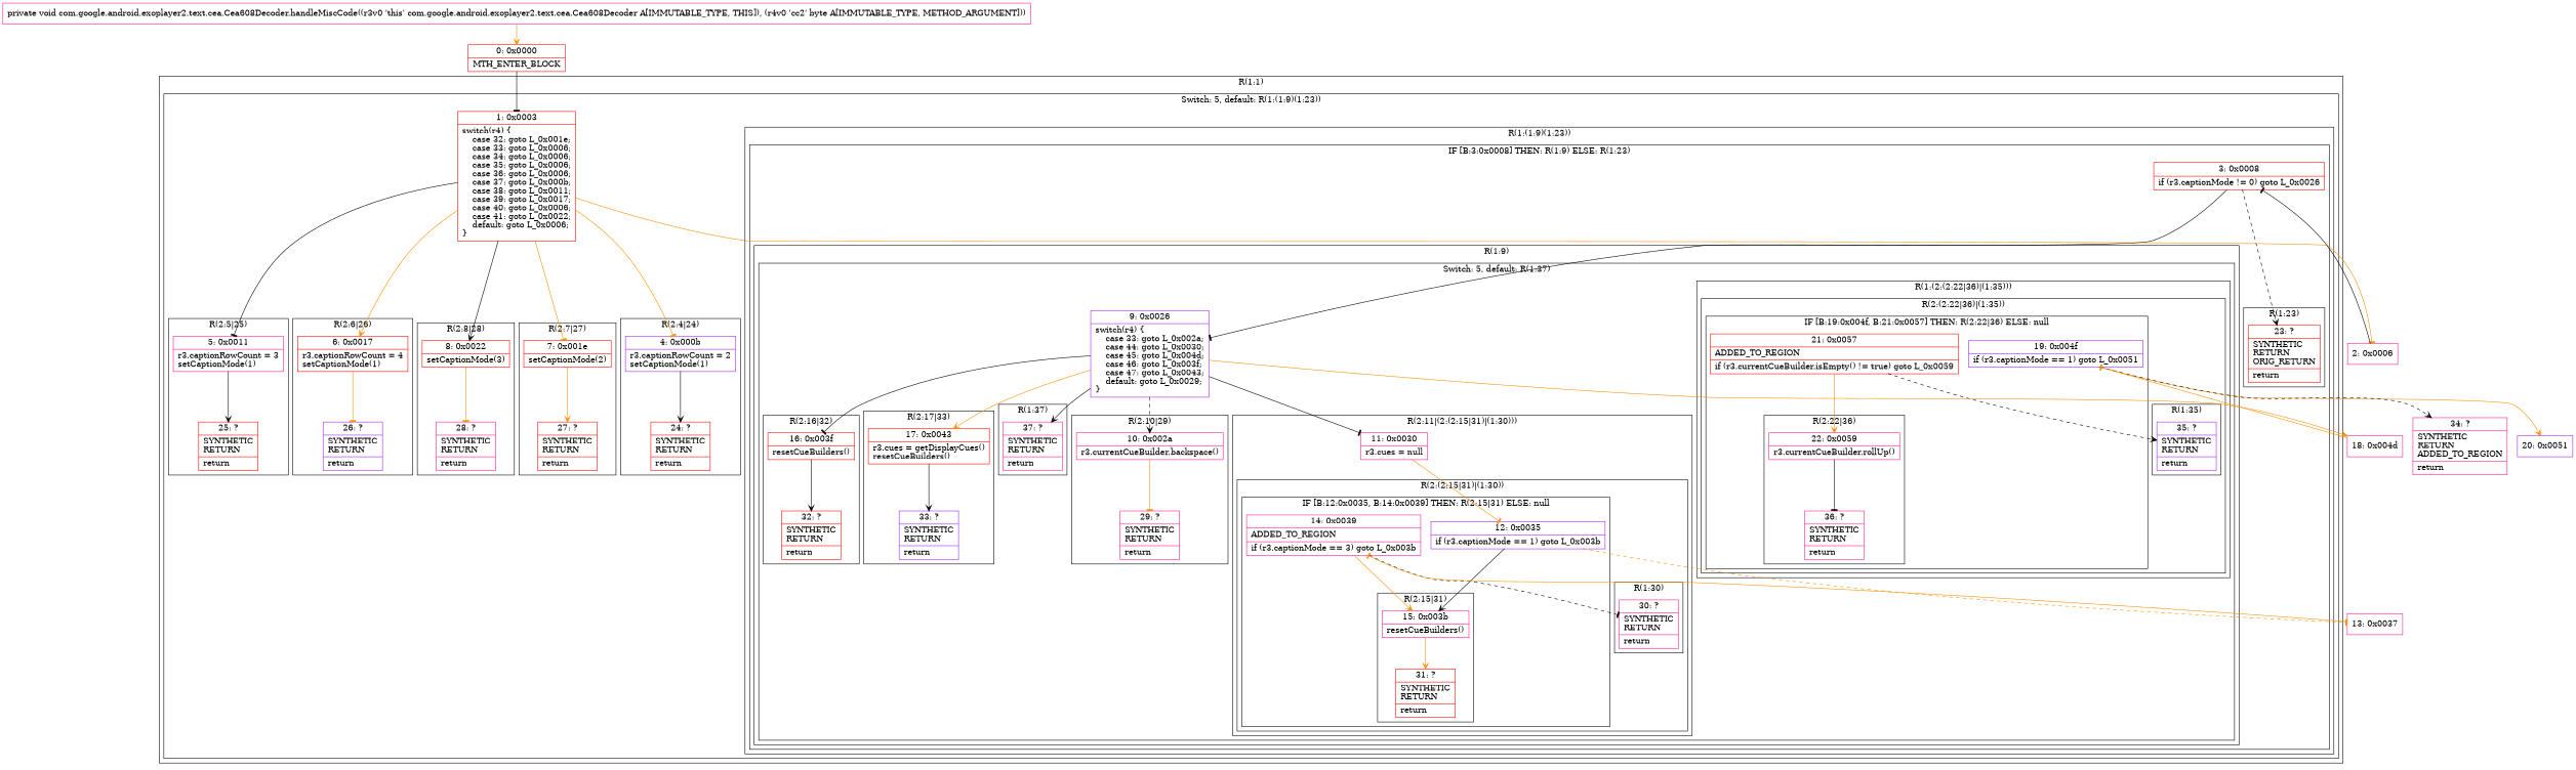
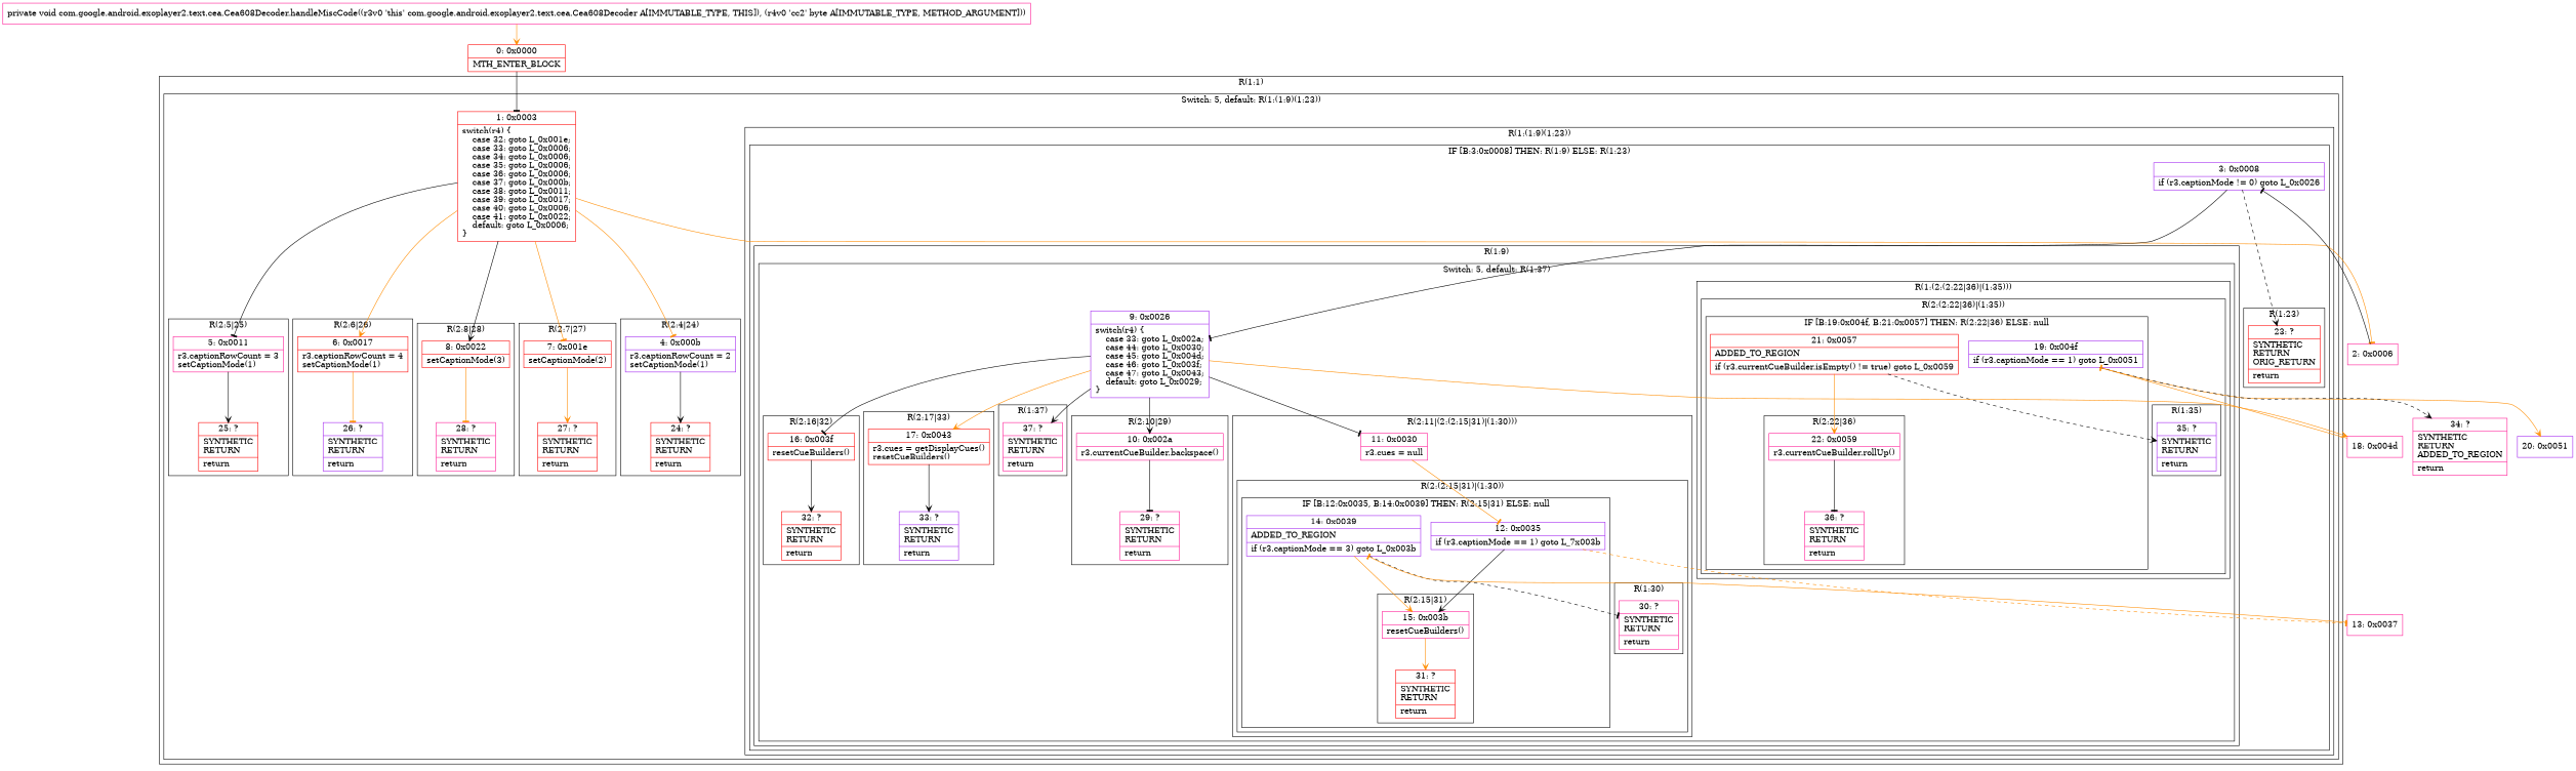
  digraph {
    node [color=deeppink shape=record]
    edge [arrowhead=vee color=darkorange]
    n1 [color=red label="{7\:\ 0x001e|setCaptionMode(2)\l}"]
    n2 [color=red label="{27\:\ ?|SYNTHETIC\lRETURN\l|return\l}"]
    n3 [color=purple label="{4\:\ 0x000b|r3.captionRowCount = 2\lsetCaptionMode(1)\l}"]
    n4 [color=red label="{24\:\ ?|SYNTHETIC\lRETURN\l|return\l}"]
    n5 [label="{5\:\ 0x0011|r3.captionRowCount = 3\lsetCaptionMode(1)\l}"]
    n6 [color=red label="{25\:\ ?|SYNTHETIC\lRETURN\l|return\l}"]
    n7 [color=red label="{6\:\ 0x0017|r3.captionRowCount = 4\lsetCaptionMode(1)\l}"]
    n8 [color=purple label="{26\:\ ?|SYNTHETIC\lRETURN\l|return\l}"]
    n9 [color=red label="{8\:\ 0x0022|setCaptionMode(3)\l}"]
    n10 [label="{28\:\ ?|SYNTHETIC\lRETURN\l|return\l}"]
    n11 [label="{10\:\ 0x002a|r3.currentCueBuilder.backspace()\l}"]
    n12 [label="{29\:\ ?|SYNTHETIC\lRETURN\l|return\l}"]
    n13 [label="{15\:\ 0x003b|resetCueBuilders()\l}"]
    n14 [color=red label="{31\:\ ?|SYNTHETIC\lRETURN\l|return\l}"]
-   n15 [color=purple label="{12\:\ 0x0035|if (r3.captionMode == 1) goto L_0x003b\l}"]
-   n16 [label="{14\:\ 0x0039|ADDED_TO_REGION\l|if (r3.captionMode == 3) goto L_0x003b\l}"]
+   n15 [color=purple label="{12\:\ 0x0035|if (r3.captionMode == 1) goto L_7x003b\l}"]
+   n16 [color=purple label="{14\:\ 0x0039|ADDED_TO_REGION\l|if (r3.captionMode == 3) goto L_0x003b\l}"]
    n17 [label="{30\:\ ?|SYNTHETIC\lRETURN\l|return\l}"]
    n18 [label="{11\:\ 0x0030|r3.cues = null\l}"]
    n19 [label="{22\:\ 0x0059|r3.currentCueBuilder.rollUp()\l}"]
    n20 [label="{36\:\ ?|SYNTHETIC\lRETURN\l|return\l}"]
    n21 [color=purple label="{19\:\ 0x004f|if (r3.captionMode == 1) goto L_0x0051\l}"]
    n22 [color=red label="{21\:\ 0x0057|ADDED_TO_REGION\l|if (r3.currentCueBuilder.isEmpty() != true) goto L_0x0059\l}"]
    n23 [color=purple label="{35\:\ ?|SYNTHETIC\lRETURN\l|return\l}"]
    n24 [color=red label="{16\:\ 0x003f|resetCueBuilders()\l}"]
    n25 [color=red label="{32\:\ ?|SYNTHETIC\lRETURN\l|return\l}"]
    n26 [color=red label="{17\:\ 0x0043|r3.cues = getDisplayCues()\lresetCueBuilders()\l}"]
    n27 [color=purple label="{33\:\ ?|SYNTHETIC\lRETURN\l|return\l}"]
    n28 [label="{37\:\ ?|SYNTHETIC\lRETURN\l|return\l}"]
    n29 [color=purple label="{9\:\ 0x0026|switch(r4) \{\l    case 33: goto L_0x002a;\l    case 44: goto L_0x0030;\l    case 45: goto L_0x004d;\l    case 46: goto L_0x003f;\l    case 47: goto L_0x0043;\l    default: goto L_0x0029;\l\}\l}"]
    n30 [color=red label="{23\:\ ?|SYNTHETIC\lRETURN\lORIG_RETURN\l|return\l}"]
-   n31 [color=red label="{3\:\ 0x0008|if (r3.captionMode != 0) goto L_0x0026\l}"]
+   n31 [color=purple label="{3\:\ 0x0008|if (r3.captionMode != 0) goto L_0x0026\l}"]
    n32 [color=red label="{1\:\ 0x0003|switch(r4) \{\l    case 32: goto L_0x001e;\l    case 33: goto L_0x0006;\l    case 34: goto L_0x0006;\l    case 35: goto L_0x0006;\l    case 36: goto L_0x0006;\l    case 37: goto L_0x000b;\l    case 38: goto L_0x0011;\l    case 39: goto L_0x0017;\l    case 40: goto L_0x0006;\l    case 41: goto L_0x0022;\l    default: goto L_0x0006;\l\}\l}"]
    n33 [label="{13\:\ 0x0037}"]
    n34 [color=purple label="{20\:\ 0x0051}"]
    n35 [label="{34\:\ ?|SYNTHETIC\lRETURN\lADDED_TO_REGION\l|return\l}"]
    n36 [label="{18\:\ 0x004d}"]
    n37 [label="{2\:\ 0x0006}"]
    n38 [color=red label="{0\:\ 0x0000|MTH_ENTER_BLOCK\l}"]
    n39 [label="{private void com.google.android.exoplayer2.text.cea.Cea608Decoder.handleMiscCode((r3v0 'this' com.google.android.exoplayer2.text.cea.Cea608Decoder A[IMMUTABLE_TYPE, THIS]), (r4v0 'cc2' byte A[IMMUTABLE_TYPE, METHOD_ARGUMENT])) }"]
    subgraph cluster_1 {
      label="R(1:1)"
      subgraph cluster_2 {
        label="Switch: 5, default: R(1:(1:9)(1:23))"
        n32
        subgraph cluster_3 {
          label="R(2:7|27)"
          n1
          n2
        }
        subgraph cluster_4 {
          label="R(2:4|24)"
          n3
          n4
        }
        subgraph cluster_5 {
          label="R(2:5|25)"
          n5
          n6
        }
        subgraph cluster_6 {
          label="R(2:6|26)"
          n7
          n8
        }
        subgraph cluster_7 {
          label="R(2:8|28)"
          n9
          n10
        }
        subgraph cluster_8 {
          label="R(1:(1:9)(1:23))"
          subgraph cluster_9 {
            label="IF [B:3:0x0008] THEN: R(1:9) ELSE: R(1:23)"
            n31
            subgraph cluster_10 {
              label="R(1:9)"
              subgraph cluster_11 {
                label="Switch: 5, default: R(1:37)"
                n29
                subgraph cluster_12 {
                  label="R(2:10|29)"
                  n11
                  n12
                }
                subgraph cluster_13 {
                  label="R(2:11|(2:(2:15|31)|(1:30)))"
                  n18
                  subgraph cluster_14 {
                    label="R(2:(2:15|31)|(1:30))"
                    subgraph cluster_15 {
                      label="IF [B:12:0x0035, B:14:0x0039] THEN: R(2:15|31) ELSE: null"
                      n15
                      n16
                      subgraph cluster_16 {
                        label="R(2:15|31)"
                        n13
                        n14
                      }
                    }
                    subgraph cluster_17 {
                      label="R(1:30)"
                      n17
                    }
                  }
                }
                subgraph cluster_18 {
                  label="R(1:(2:(2:22|36)|(1:35)))"
                  subgraph cluster_19 {
                    label="R(2:(2:22|36)|(1:35))"
                    subgraph cluster_20 {
                      label="IF [B:19:0x004f, B:21:0x0057] THEN: R(2:22|36) ELSE: null"
                      n21
                      n22
                      subgraph cluster_21 {
                        label="R(2:22|36)"
                        n19
                        n20
                      }
                    }
                    subgraph cluster_22 {
                      label="R(1:35)"
                      n23
                    }
                  }
                }
                subgraph cluster_23 {
                  label="R(2:16|32)"
                  n24
                  n25
                }
                subgraph cluster_24 {
                  label="R(2:17|33)"
                  n26
                  n27
                }
                subgraph cluster_25 {
                  label="R(1:37)"
                  n28
                }
              }
            }
            subgraph cluster_26 {
              label="R(1:23)"
              n30
            }
          }
        }
      }
    }
    n1 -> n2
    n3 -> n4 [color=black]
    n5 -> n6 [color=black]
    n7 -> n8 [arrowhead=tee]
    n9 -> n10 [arrowhead=tee]
-   n11 -> n12 [arrowhead=tee]
+   n11 -> n12 [arrowhead=tee color=black]
    n13 -> n14
    n15 -> n13 [color=black]
    n15 -> n33 [arrowhead=tee style=dashed]
    n16 -> n13
    n16 -> n17 [arrowhead=tee color=black style=dashed]
    n18 -> n15 [arrowhead=tee]
    n19 -> n20 [arrowhead=tee color=black]
    n21 -> n34
    n21 -> n35 [color=black style=dashed]
    n22 -> n19
    n22 -> n23 [color=black style=dashed]
    n24 -> n25 [color=black]
    n26 -> n27 [color=black]
-   n29 -> n11 [color=black style=dashed]
+   n29 -> n11 [color=black]
    n29 -> n18 [arrowhead=tee color=black]
    n29 -> n24 [arrowhead=tee color=black]
    n29 -> n26
    n29 -> n28 [color=black]
    n29 -> n36
    n31 -> n29 [arrowhead=tee color=black]
    n31 -> n30 [color=black style=dashed]
    n32 -> n1 [arrowhead=tee]
    n32 -> n3 [arrowhead=tee]
    n32 -> n5 [arrowhead=tee color=black]
    n32 -> n7
    n32 -> n9 [color=black]
    n32 -> n37 [arrowhead=tee]
    n33 -> n16 [arrowhead=tee]
    n36 -> n21 [arrowhead=tee]
    n37 -> n31 [arrowhead=tee color=black]
    n38 -> n32 [arrowhead=tee color=black]
    n39 -> n38
  }
